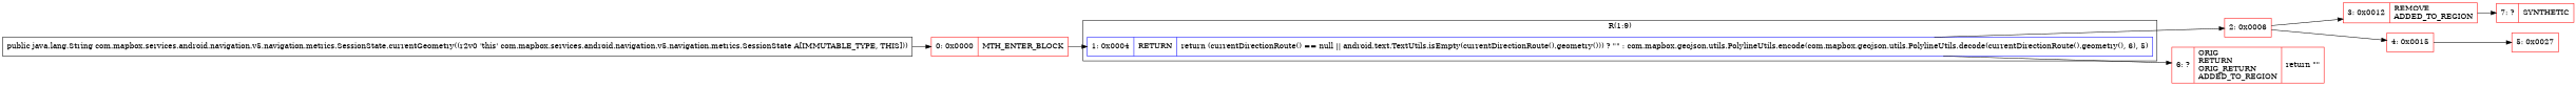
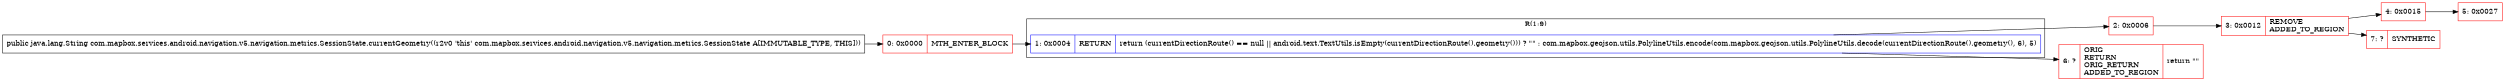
  digraph {
    rankdir=LR
    node [color=red shape=record]
    n1 [color=blue label="{1\:\ 0x0004|RETURN\l|return (currentDirectionRoute() == null \|\| android.text.TextUtils.isEmpty(currentDirectionRoute().geometry())) ? \"\" : com.mapbox.geojson.utils.PolylineUtils.encode(com.mapbox.geojson.utils.PolylineUtils.decode(currentDirectionRoute().geometry(), 6), 5)\l}"]
    n2 [label="{2\:\ 0x0006}"]
    n3 [label="{6\:\ ?|ORIG\lRETURN\lORIG_RETURN\lADDED_TO_REGION\l|return \"\"\l}"]
    n4 [label="{3\:\ 0x0012|REMOVE\lADDED_TO_REGION\l}"]
    n5 [label="{0\:\ 0x0000|MTH_ENTER_BLOCK\l}"]
    n6 [label="{4\:\ 0x0015}"]
    n7 [label="{7\:\ ?|SYNTHETIC\l}"]
    n8 [label="{5\:\ 0x0027}"]
    n9 [label="{public java.lang.String com.mapbox.services.android.navigation.v5.navigation.metrics.SessionState.currentGeometry((r2v0 'this' com.mapbox.services.android.navigation.v5.navigation.metrics.SessionState A[IMMUTABLE_TYPE, THIS])) }" color=""]
    subgraph cluster_1 {
      label="R(1:9)"
      n1
    }
    n1 -> n2
    n1 -> n3
    n2 -> n4
-   n2 -> n6
+   n4 -> n6
    n4 -> n7
    n5 -> n1
    n6 -> n8
    n9 -> n5
  }
